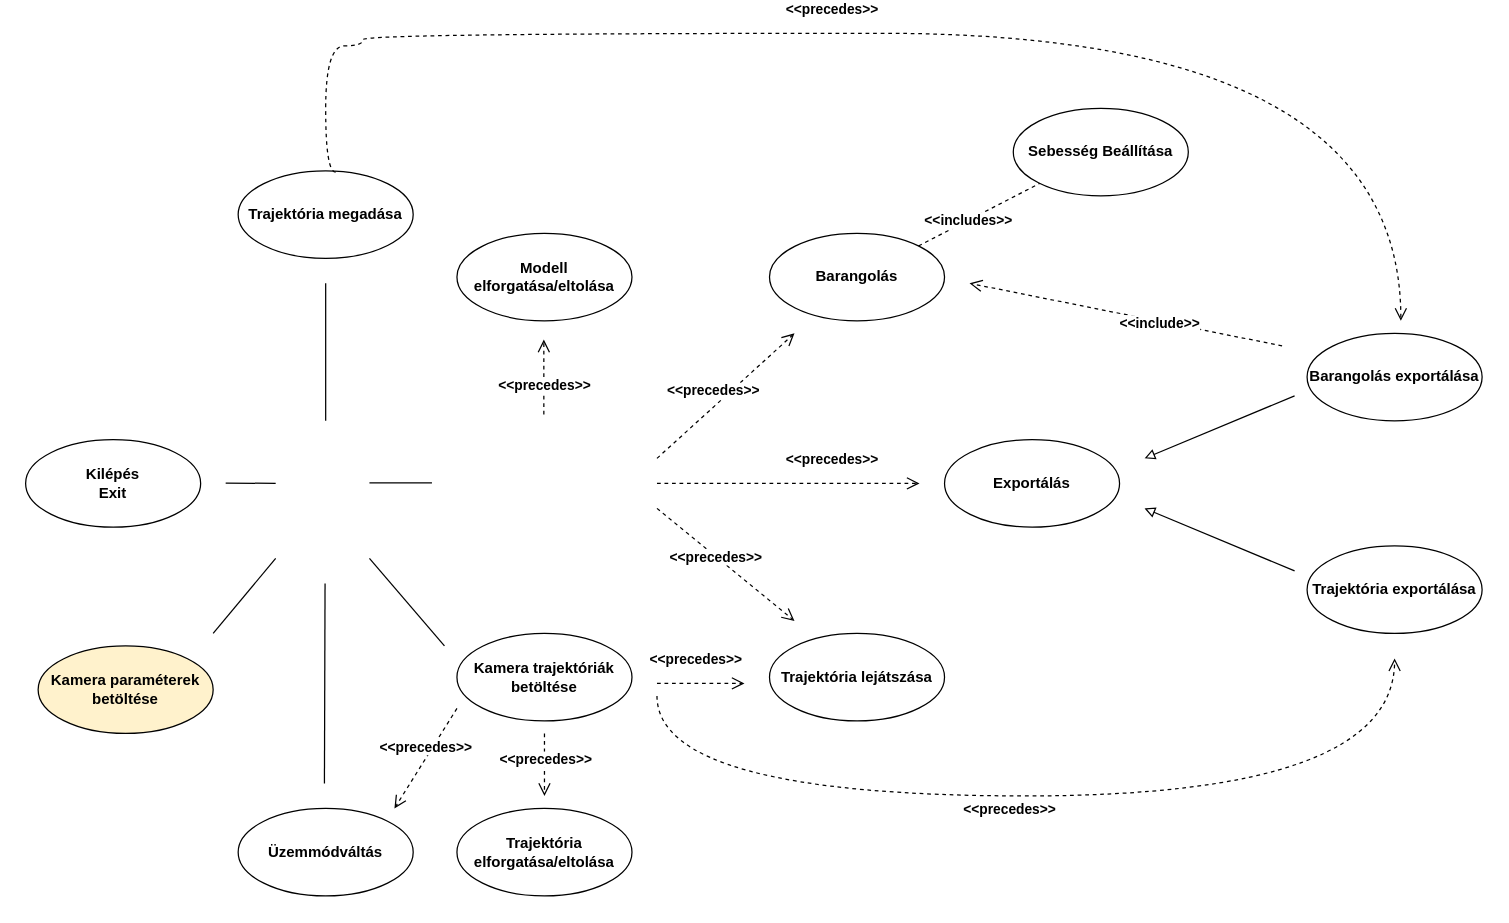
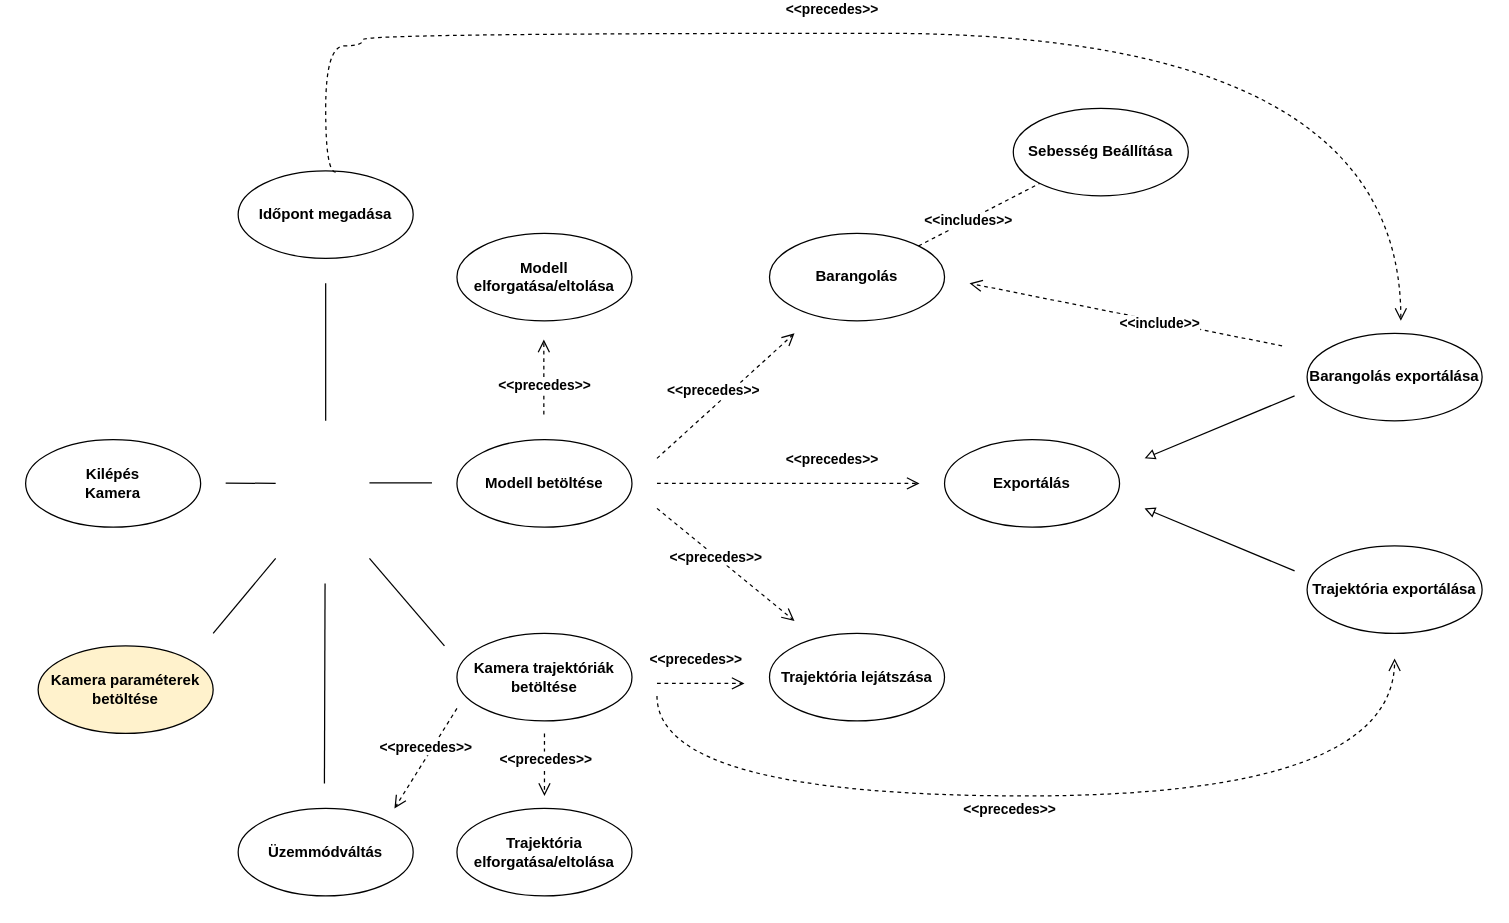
  <mxCell id="0" />
  <mxCell id="1" parent="0" />
- <mxCell id="3" value="Kilépés&lt;br&gt;Exit" style="ellipse;whiteSpace=wrap;html=1;fontStyle=1" parent="1" vertex="1"><mxGeometry x="20" y="345" width="140" height="70" as="geometry" /></mxCell>
+ <mxCell id="2" value="Modell betöltése" style="ellipse;whiteSpace=wrap;html=1;fontStyle=1" parent="1" vertex="1"><mxGeometry x="365" y="345" width="140" height="70" as="geometry" /></mxCell>
+ <mxCell id="3" value="Kilépés&lt;br&gt;Kamera" style="ellipse;whiteSpace=wrap;html=1;fontStyle=1" parent="1" vertex="1"><mxGeometry x="20" y="345" width="140" height="70" as="geometry" /></mxCell>
  <mxCell id="4" value="" style="endArrow=none;html=1;rounded=0;fontStyle=1" parent="1" edge="1"><mxGeometry x="-1055" y="318.32" width="50" height="50" as="geometry"><mxPoint x="295" y="379.5" as="sourcePoint" /><mxPoint x="345" y="379.5" as="targetPoint" /></mxGeometry></mxCell>
  <mxCell id="5" value="" style="endArrow=none;html=1;rounded=0;fontStyle=1" parent="1" edge="1"><mxGeometry x="-1255" y="249.82" width="50" height="50" as="geometry"><mxPoint x="260" y="330" as="sourcePoint" /><mxPoint x="260" y="220" as="targetPoint" /></mxGeometry></mxCell>
  <mxCell id="6" value="Kamera trajektóriák&lt;br&gt;betöltése" style="ellipse;whiteSpace=wrap;html=1;fontStyle=1" parent="1" vertex="1"><mxGeometry x="365" y="500" width="140" height="70" as="geometry" /></mxCell>
- <mxCell id="7" value="Trajektória megadása" style="ellipse;whiteSpace=wrap;html=1;fontStyle=1" parent="1" vertex="1"><mxGeometry x="190" y="130" width="140" height="70" as="geometry" /></mxCell>
+ <mxCell id="7" value="Időpont megadása" style="ellipse;whiteSpace=wrap;html=1;fontStyle=1" parent="1" vertex="1"><mxGeometry x="190" y="130" width="140" height="70" as="geometry" /></mxCell>
  <mxCell id="8" value="Barangolás" style="ellipse;whiteSpace=wrap;html=1;fontStyle=1" parent="1" vertex="1"><mxGeometry x="615" y="180" width="140" height="70" as="geometry" /></mxCell>
  <mxCell id="9" style="edgeStyle=none;rounded=0;orthogonalLoop=1;jettySize=auto;html=1;dashed=1;endArrow=open;endFill=0;endSize=8;" parent="1" edge="1"><mxGeometry relative="1" as="geometry"><mxPoint x="525" y="360" as="sourcePoint" /><mxPoint x="635" y="260" as="targetPoint" /></mxGeometry></mxCell>
  <mxCell id="10" value="&amp;lt;&amp;lt;precedes&amp;gt;&amp;gt;" style="edgeLabel;html=1;align=center;verticalAlign=middle;resizable=0;points=[];fontStyle=1" parent="9" vertex="1" connectable="0"><mxGeometry x="-0.196" relative="1" as="geometry"><mxPoint y="-14" as="offset" /></mxGeometry></mxCell>
  <mxCell id="11" value="Barangolás exportálása" style="ellipse;whiteSpace=wrap;html=1;fontStyle=1" parent="1" vertex="1"><mxGeometry x="1045" y="260" width="140" height="70" as="geometry" /></mxCell>
  <mxCell id="12" value="Exportálás" style="ellipse;whiteSpace=wrap;html=1;fontStyle=1" parent="1" vertex="1"><mxGeometry x="755" y="345" width="140" height="70" as="geometry" /></mxCell>
  <mxCell id="13" value="Trajektória lejátszása" style="ellipse;whiteSpace=wrap;html=1;fontStyle=1" parent="1" vertex="1"><mxGeometry x="615" y="500" width="140" height="70" as="geometry" /></mxCell>
  <mxCell id="14" value="Trajektória exportálása" style="ellipse;whiteSpace=wrap;html=1;fontStyle=1" parent="1" vertex="1"><mxGeometry x="1045" y="430" width="140" height="70" as="geometry" /></mxCell>
  <mxCell id="15" value="" style="endArrow=block;html=1;rounded=0;endFill=0;" parent="1" edge="1"><mxGeometry width="50" height="50" relative="1" as="geometry"><mxPoint x="1035" y="310" as="sourcePoint" /><mxPoint x="915" y="360" as="targetPoint" /></mxGeometry></mxCell>
  <mxCell id="16" value="" style="endArrow=block;html=1;rounded=0;endFill=0;" parent="1" edge="1"><mxGeometry width="50" height="50" relative="1" as="geometry"><mxPoint x="1035" y="450" as="sourcePoint" /><mxPoint x="915" y="400" as="targetPoint" /></mxGeometry></mxCell>
  <mxCell id="17" style="edgeStyle=none;rounded=0;orthogonalLoop=1;jettySize=auto;html=1;dashed=1;endArrow=open;endFill=0;endSize=8;" parent="1" edge="1"><mxGeometry relative="1" as="geometry"><mxPoint x="525" y="380" as="sourcePoint" /><mxPoint x="735" y="380" as="targetPoint" /></mxGeometry></mxCell>
  <mxCell id="18" value="&amp;lt;&amp;lt;precedes&amp;gt;&amp;gt;" style="edgeLabel;html=1;align=center;verticalAlign=middle;resizable=0;points=[];fontStyle=1" parent="17" vertex="1" connectable="0"><mxGeometry x="-0.196" relative="1" as="geometry"><mxPoint x="55" y="-20" as="offset" /></mxGeometry></mxCell>
  <mxCell id="19" style="edgeStyle=orthogonalEdgeStyle;rounded=0;orthogonalLoop=1;jettySize=auto;html=1;dashed=1;endArrow=open;endFill=0;endSize=8;elbow=vertical;curved=1;exitX=0.557;exitY=0.014;exitDx=0;exitDy=0;exitPerimeter=0;" parent="1" edge="1" source="7"><mxGeometry relative="1" as="geometry"><mxPoint x="340" y="170" as="sourcePoint" /><mxPoint x="1120" y="250" as="targetPoint" /><Array as="points"><mxPoint x="260" y="131" /><mxPoint x="260" y="30" /><mxPoint x="290" y="30" /><mxPoint x="290" y="20" /><mxPoint x="1120" y="20" /></Array></mxGeometry></mxCell>
  <mxCell id="20" value="&amp;lt;&amp;lt;precedes&amp;gt;&amp;gt;" style="edgeLabel;html=1;align=center;verticalAlign=middle;resizable=0;points=[];fontStyle=1" parent="19" vertex="1" connectable="0"><mxGeometry x="-0.196" relative="1" as="geometry"><mxPoint x="37" y="-20" as="offset" /></mxGeometry></mxCell>
  <mxCell id="21" style="edgeStyle=none;rounded=0;orthogonalLoop=1;jettySize=auto;html=1;dashed=1;endArrow=open;endFill=0;endSize=8;" parent="1" edge="1"><mxGeometry relative="1" as="geometry"><mxPoint x="1025" y="270" as="sourcePoint" /><mxPoint x="775" y="220" as="targetPoint" /></mxGeometry></mxCell>
  <mxCell id="22" value="&amp;lt;&amp;lt;include&amp;gt;&amp;gt;" style="edgeLabel;html=1;align=center;verticalAlign=middle;resizable=0;points=[];fontStyle=1" parent="21" vertex="1" connectable="0"><mxGeometry x="-0.196" relative="1" as="geometry"><mxPoint x="2" y="2" as="offset" /></mxGeometry></mxCell>
  <mxCell id="23" style="edgeStyle=none;rounded=0;orthogonalLoop=1;jettySize=auto;html=1;dashed=1;endArrow=open;endFill=0;endSize=8;" parent="1" edge="1"><mxGeometry relative="1" as="geometry"><mxPoint x="525" y="400" as="sourcePoint" /><mxPoint x="635" y="490" as="targetPoint" /></mxGeometry></mxCell>
  <mxCell id="24" value="&amp;lt;&amp;lt;precedes&amp;gt;&amp;gt;" style="edgeLabel;html=1;align=center;verticalAlign=middle;resizable=0;points=[];fontStyle=1" parent="23" vertex="1" connectable="0"><mxGeometry x="-0.196" relative="1" as="geometry"><mxPoint x="2" y="2" as="offset" /></mxGeometry></mxCell>
  <mxCell id="25" style="edgeStyle=orthogonalEdgeStyle;rounded=0;orthogonalLoop=1;jettySize=auto;html=1;dashed=1;endArrow=open;endFill=0;endSize=8;curved=1;" parent="1" edge="1"><mxGeometry relative="1" as="geometry"><mxPoint x="525" y="550" as="sourcePoint" /><mxPoint x="1115" y="520" as="targetPoint" /><Array as="points"><mxPoint x="525" y="630" /><mxPoint x="1115" y="630" /></Array></mxGeometry></mxCell>
  <mxCell id="26" value="&amp;lt;&amp;lt;precedes&amp;gt;&amp;gt;" style="edgeLabel;html=1;align=center;verticalAlign=middle;resizable=0;points=[];fontStyle=1" parent="25" vertex="1" connectable="0"><mxGeometry x="-0.196" relative="1" as="geometry"><mxPoint x="47" y="10" as="offset" /></mxGeometry></mxCell>
  <mxCell id="27" value="Trajektória elforgatása/eltolása" style="ellipse;whiteSpace=wrap;html=1;fontStyle=1" parent="1" vertex="1"><mxGeometry x="365" y="640" width="140" height="70" as="geometry" /></mxCell>
  <mxCell id="28" value="" style="endArrow=none;html=1;rounded=0;fontStyle=1" parent="1" edge="1"><mxGeometry x="-1245.59" y="414.82" width="50" height="50" as="geometry"><mxPoint x="295" y="440" as="sourcePoint" /><mxPoint x="355" y="510" as="targetPoint" /></mxGeometry></mxCell>
  <mxCell id="29" style="edgeStyle=none;rounded=0;orthogonalLoop=1;jettySize=auto;html=1;dashed=1;endArrow=open;endFill=0;endSize=8;" parent="1" edge="1"><mxGeometry relative="1" as="geometry"><mxPoint x="525" y="540" as="sourcePoint" /><mxPoint x="595" y="540" as="targetPoint" /></mxGeometry></mxCell>
  <mxCell id="30" value="&amp;lt;&amp;lt;precedes&amp;gt;&amp;gt;" style="edgeLabel;html=1;align=center;verticalAlign=middle;resizable=0;points=[];fontStyle=1" parent="29" vertex="1" connectable="0"><mxGeometry x="-0.196" relative="1" as="geometry"><mxPoint x="2" y="-20" as="offset" /></mxGeometry></mxCell>
  <mxCell id="31" value="" style="endArrow=none;html=1;rounded=0;fontStyle=1" parent="1" edge="1"><mxGeometry x="-1110.5" y="318.32" width="50" height="50" as="geometry"><mxPoint x="220" y="380" as="sourcePoint" /><mxPoint x="180" y="379.75" as="targetPoint" /></mxGeometry></mxCell>
  <mxCell id="32" style="edgeStyle=none;rounded=0;orthogonalLoop=1;jettySize=auto;html=1;dashed=1;endArrow=open;endFill=0;endSize=8;" parent="1" edge="1"><mxGeometry relative="1" as="geometry"><mxPoint x="435" y="580" as="sourcePoint" /><mxPoint x="435" y="630" as="targetPoint" /></mxGeometry></mxCell>
  <mxCell id="33" value="&amp;lt;&amp;lt;precedes&amp;gt;&amp;gt;" style="edgeLabel;html=1;align=center;verticalAlign=middle;resizable=0;points=[];fontStyle=1" parent="32" vertex="1" connectable="0"><mxGeometry x="-0.196" relative="1" as="geometry"><mxPoint as="offset" /></mxGeometry></mxCell>
  <mxCell id="34" value="Üzemmódváltás" style="ellipse;whiteSpace=wrap;html=1;fontStyle=1" parent="1" vertex="1"><mxGeometry x="190" y="640" width="140" height="70" as="geometry" /></mxCell>
  <mxCell id="35" style="edgeStyle=none;rounded=0;orthogonalLoop=1;jettySize=auto;html=1;dashed=1;endArrow=open;endFill=0;endSize=8;" parent="1" edge="1"><mxGeometry relative="1" as="geometry"><mxPoint x="365" y="560" as="sourcePoint" /><mxPoint x="315" y="640" as="targetPoint" /></mxGeometry></mxCell>
  <mxCell id="36" value="&amp;lt;&amp;lt;precedes&amp;gt;&amp;gt;" style="edgeLabel;html=1;align=center;verticalAlign=middle;resizable=0;points=[];fontStyle=1" parent="35" vertex="1" connectable="0"><mxGeometry x="-0.196" relative="1" as="geometry"><mxPoint x="-5" y="-2" as="offset" /></mxGeometry></mxCell>
  <mxCell id="37" value="" style="endArrow=none;html=1;rounded=0;fontStyle=1" parent="1" edge="1"><mxGeometry x="-1090.5" y="458.32" width="50" height="50" as="geometry"><mxPoint x="259" y="620" as="sourcePoint" /><mxPoint x="259.5" y="460" as="targetPoint" /></mxGeometry></mxCell>
  <mxCell id="38" value="Sebesség Beállítása" style="ellipse;whiteSpace=wrap;html=1;fontStyle=1" parent="1" vertex="1"><mxGeometry x="810" y="80" width="140" height="70" as="geometry" /></mxCell>
  <mxCell id="39" style="edgeStyle=none;rounded=0;orthogonalLoop=1;jettySize=auto;html=1;dashed=1;endArrow=none;endFill=0;endSize=8;" parent="1" source="8" target="38" edge="1"><mxGeometry relative="1" as="geometry"><mxPoint x="760" y="180" as="sourcePoint" /><mxPoint x="800" y="150" as="targetPoint" /></mxGeometry></mxCell>
  <mxCell id="40" value="&amp;lt;&amp;lt;includes&amp;gt;&amp;gt;" style="edgeLabel;html=1;align=center;verticalAlign=middle;resizable=0;points=[];fontStyle=1" parent="39" vertex="1" connectable="0"><mxGeometry x="-0.196" relative="1" as="geometry"><mxPoint as="offset" /></mxGeometry></mxCell>
  <mxCell id="41" value="Kamera paraméterek betöltése" style="ellipse;whiteSpace=wrap;html=1;fontStyle=1;fillColor=#fff2cc;" parent="1" vertex="1"><mxGeometry x="30" y="510" width="140" height="70" as="geometry" /></mxCell>
  <mxCell id="42" value="" style="endArrow=none;html=1;rounded=0;fontStyle=1" parent="1" edge="1"><mxGeometry x="-1370.59" y="474.82" width="50" height="50" as="geometry"><mxPoint x="170" y="500" as="sourcePoint" /><mxPoint x="220" y="440" as="targetPoint" /></mxGeometry></mxCell>
  <mxCell id="43" value="Modell elforgatása/eltolása" style="ellipse;whiteSpace=wrap;html=1;fontStyle=1" vertex="1" parent="1"><mxGeometry x="365" y="180" width="140" height="70" as="geometry" /></mxCell>
  <mxCell id="44" style="edgeStyle=none;rounded=0;orthogonalLoop=1;jettySize=auto;html=1;dashed=1;endArrow=open;endFill=0;endSize=8;" edge="1" parent="1"><mxGeometry relative="1" as="geometry"><mxPoint x="434.5" y="325" as="sourcePoint" /><mxPoint x="434.5" y="265" as="targetPoint" /></mxGeometry></mxCell>
  <mxCell id="45" value="&amp;lt;&amp;lt;precedes&amp;gt;&amp;gt;" style="edgeLabel;html=1;align=center;verticalAlign=middle;resizable=0;points=[];fontStyle=1" vertex="1" connectable="0" parent="44"><mxGeometry x="-0.196" relative="1" as="geometry"><mxPoint as="offset" /></mxGeometry></mxCell>
